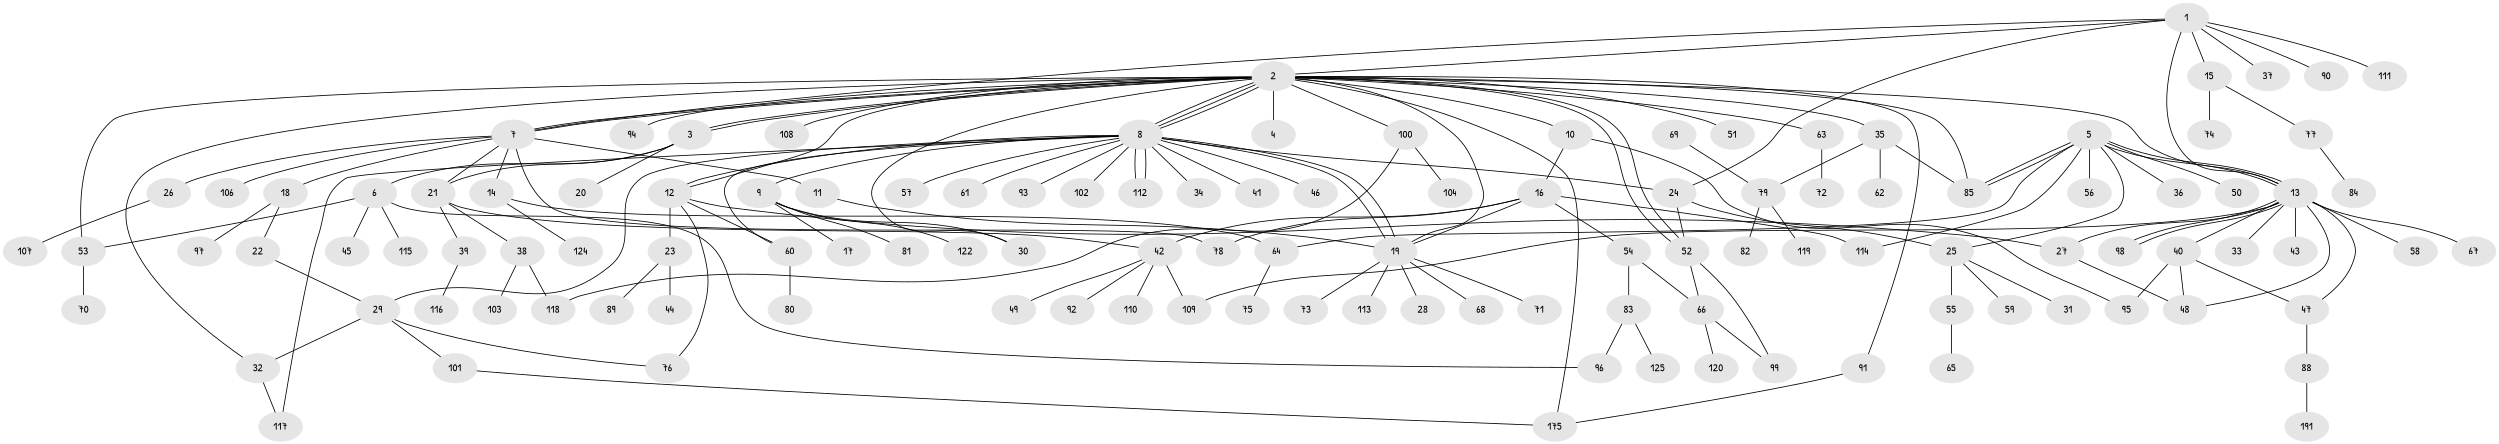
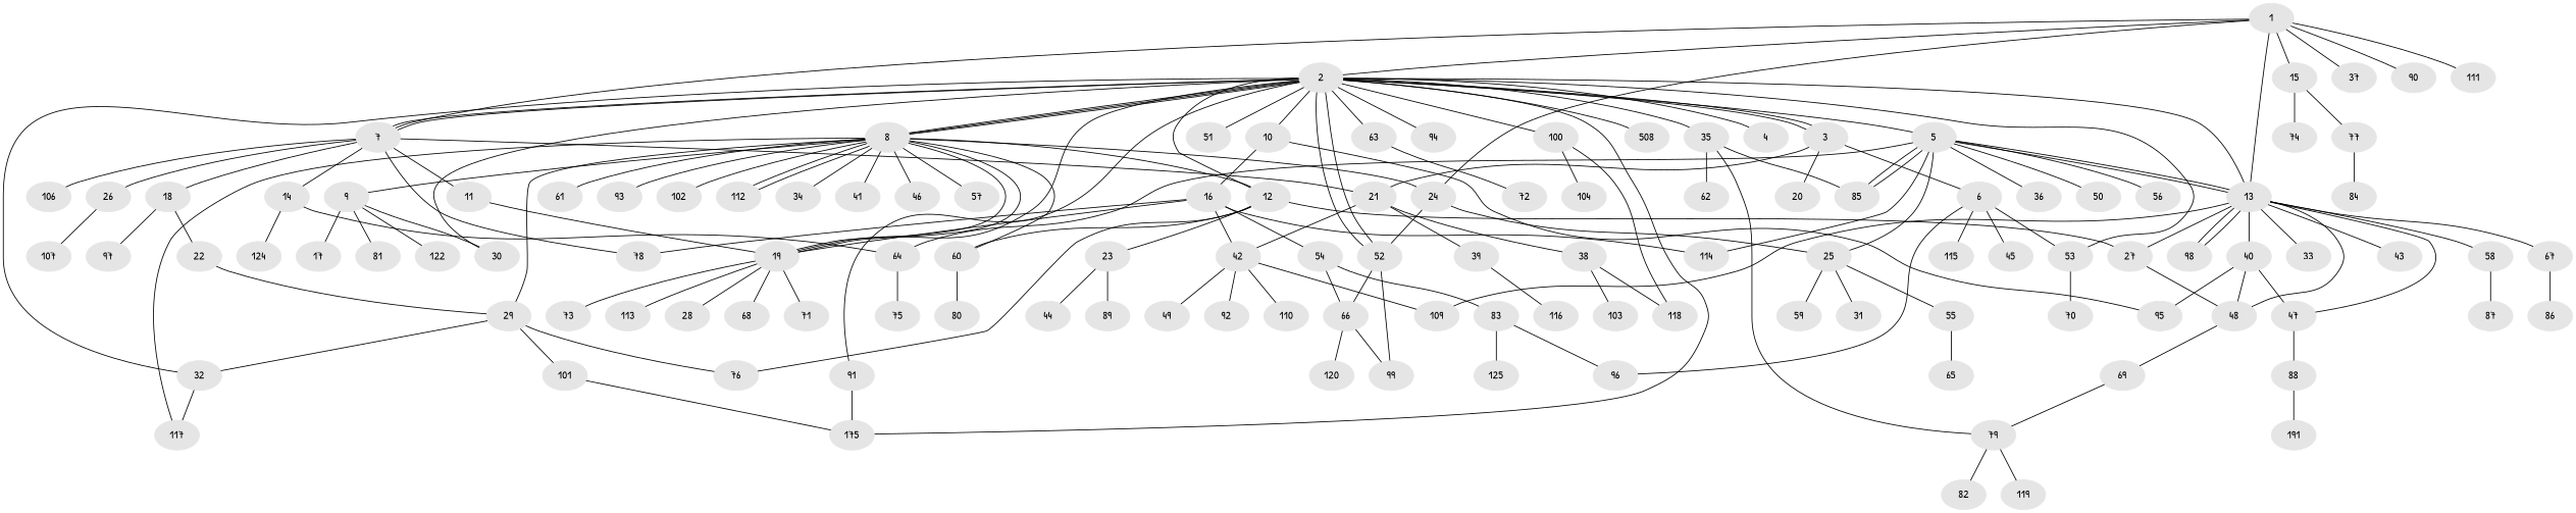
  graph {
    fontname="Patrick Hand"
    node [color=gray90 fontname="Patrick Hand" style=filled]
    edge [fontname="Patrick Hand"]
    1
    2
    7
    13
    15
    24
    37
    90
    111
    3
    4
    5
    8
    10
    12
    19
    30
    32
    35
    51
    52
    53
    63
    91
    94
    100
    n27 [label=175]
-   108
+   108 [label=508]
    21
    11
    14
    18
    26
    78
    106
    27
    33
    40
    43
    47
    48
    58
    67
    98
    109
    74
    77
    25
    6
    20
    36
    50
    56
    64
    85
    114
    9
    29
    34
    41
    46
    57
    60
    61
    93
    102
    112
    117
    16
    95
    23
    76
    28
    68
    71
    73
    113
    62
    79
    66
    99
    70
    72
    118
    104
    45
    96
    115
    42
    38
    39
    31
    55
    59
    75
    124
    22
    97
    107
    17
    81
    122
    101
    80
    54
    44
    89
    88
    69
+   87
+   86
    84
    49
    92
    110
    83
    103
    116
    65
    82
    119
    n122 [label=191]
    120
    125
    1 -- 2
    1 -- 7
    1 -- 13
    1 -- 15
    1 -- 24
    1 -- 37
    1 -- 90
    1 -- 111
    2 -- 7
    2 -- 7
    2 -- 13
    2 -- 3
    2 -- 3
    2 -- 4
-   2 -- 85
+   2 -- 5
    2 -- 8
    2 -- 8
    2 -- 8
    2 -- 10
    2 -- 12
    2 -- 19
    2 -- 30
    2 -- 32
    2 -- 35
    2 -- 51
    2 -- 52
    2 -- 52
    2 -- 53
    2 -- 63
    2 -- 91
    2 -- 94
    2 -- 100
    2 -- n27
    2 -- 108
    7 -- 21
    7 -- 11
    7 -- 14
    7 -- 18
    7 -- 26
    7 -- 78
    7 -- 106
    13 -- 27
    13 -- 33
    13 -- 40
    13 -- 43
    13 -- 47
    13 -- 48
    13 -- 58
    13 -- 67
    13 -- 98
    13 -- 98
    13 -- 109
    15 -- 74
    15 -- 77
    24 -- 52
    24 -- 25
    3 -- 21
    3 -- 6
    3 -- 20
    5 -- 13
    5 -- 13
    5 -- 25
    5 -- 36
    5 -- 50
    5 -- 56
    5 -- 64
    5 -- 85
    5 -- 85
    5 -- 114
    8 -- 24
    8 -- 12
    8 -- 19
    8 -- 19
    8 -- 9
    8 -- 29
    8 -- 34
    8 -- 41
    8 -- 46
    8 -- 57
    8 -- 60
    8 -- 61
    8 -- 93
    8 -- 102
    8 -- 112
    8 -- 112
    8 -- 117
    10 -- 16
    10 -- 95
    12 -- 27
    12 -- 60
    12 -- 23
    12 -- 76
    19 -- 28
    19 -- 68
    19 -- 71
    19 -- 73
    19 -- 113
    32 -- 117
    35 -- 85
    35 -- 62
    35 -- 79
    52 -- 66
    52 -- 99
    53 -- 70
    63 -- 72
    91 -- n27
    100 -- 118
    100 -- 104
    21 -- 42
    21 -- 38
    21 -- 39
    11 -- 19
    14 -- 64
    14 -- 124
    18 -- 22
    18 -- 97
    26 -- 107
    27 -- 48
    40 -- 47
    40 -- 48
    40 -- 95
    47 -- 88
+   48 -- 69
+   58 -- 87
+   67 -- 86
    77 -- 84
    25 -- 31
    25 -- 55
    25 -- 59
    6 -- 53
    6 -- 45
    6 -- 96
    6 -- 115
    64 -- 75
    9 -- 30
    9 -- 17
    9 -- 81
    9 -- 122
    29 -- 32
    29 -- 76
    29 -- 101
    60 -- 80
    16 -- 19
    16 -- 78
    16 -- 114
    16 -- 42
    16 -- 54
    23 -- 44
    23 -- 89
    79 -- 82
    79 -- 119
    66 -- 99
    66 -- 120
    42 -- 109
    42 -- 49
    42 -- 92
    42 -- 110
    38 -- 118
    38 -- 103
    39 -- 116
    55 -- 65
    22 -- 29
    101 -- n27
    54 -- 66
    54 -- 83
    88 -- n122
    69 -- 79
    83 -- 96
    83 -- 125
  }
